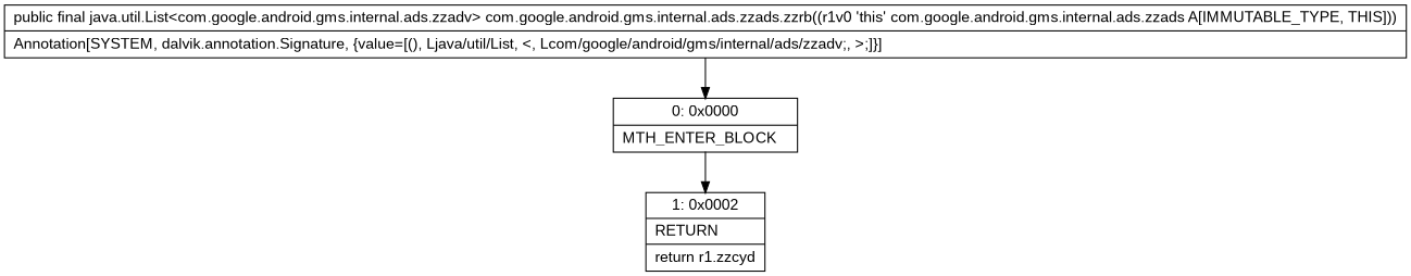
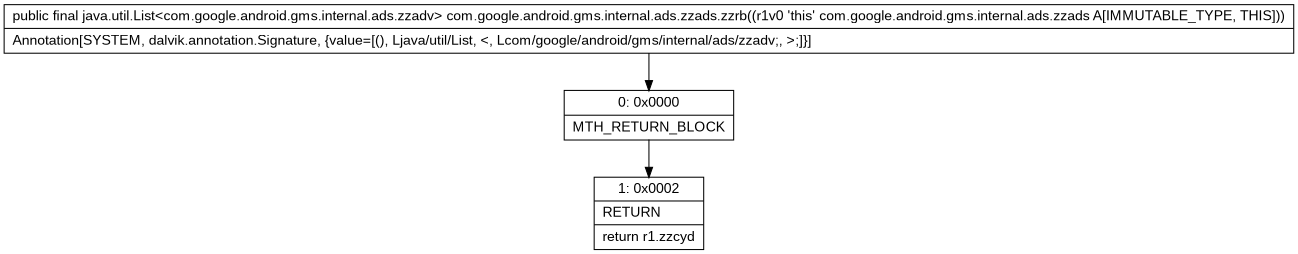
  digraph {
    fontname="Liberation Sans"
    node [shape=record fontname="Liberation Sans"]
    edge [fontname="Liberation Sans"]
-   n1 [label="{0\:\ 0x0000|MTH_ENTER_BLOCK\l}"]
+   n1 [label="{0\:\ 0x0000|MTH_RETURN_BLOCK\l}"]
    n2 [label="{1\:\ 0x0002|RETURN\l|return r1.zzcyd\l}"]
    n3 [label="{public final java.util.List\<com.google.android.gms.internal.ads.zzadv\> com.google.android.gms.internal.ads.zzads.zzrb((r1v0 'this' com.google.android.gms.internal.ads.zzads A[IMMUTABLE_TYPE, THIS]))  | Annotation[SYSTEM, dalvik.annotation.Signature, \{value=[(), Ljava\/util\/List, \<, Lcom\/google\/android\/gms\/internal\/ads\/zzadv;, \>;]\}]\l}"]
    n1 -> n2
    n3 -> n1
  }
